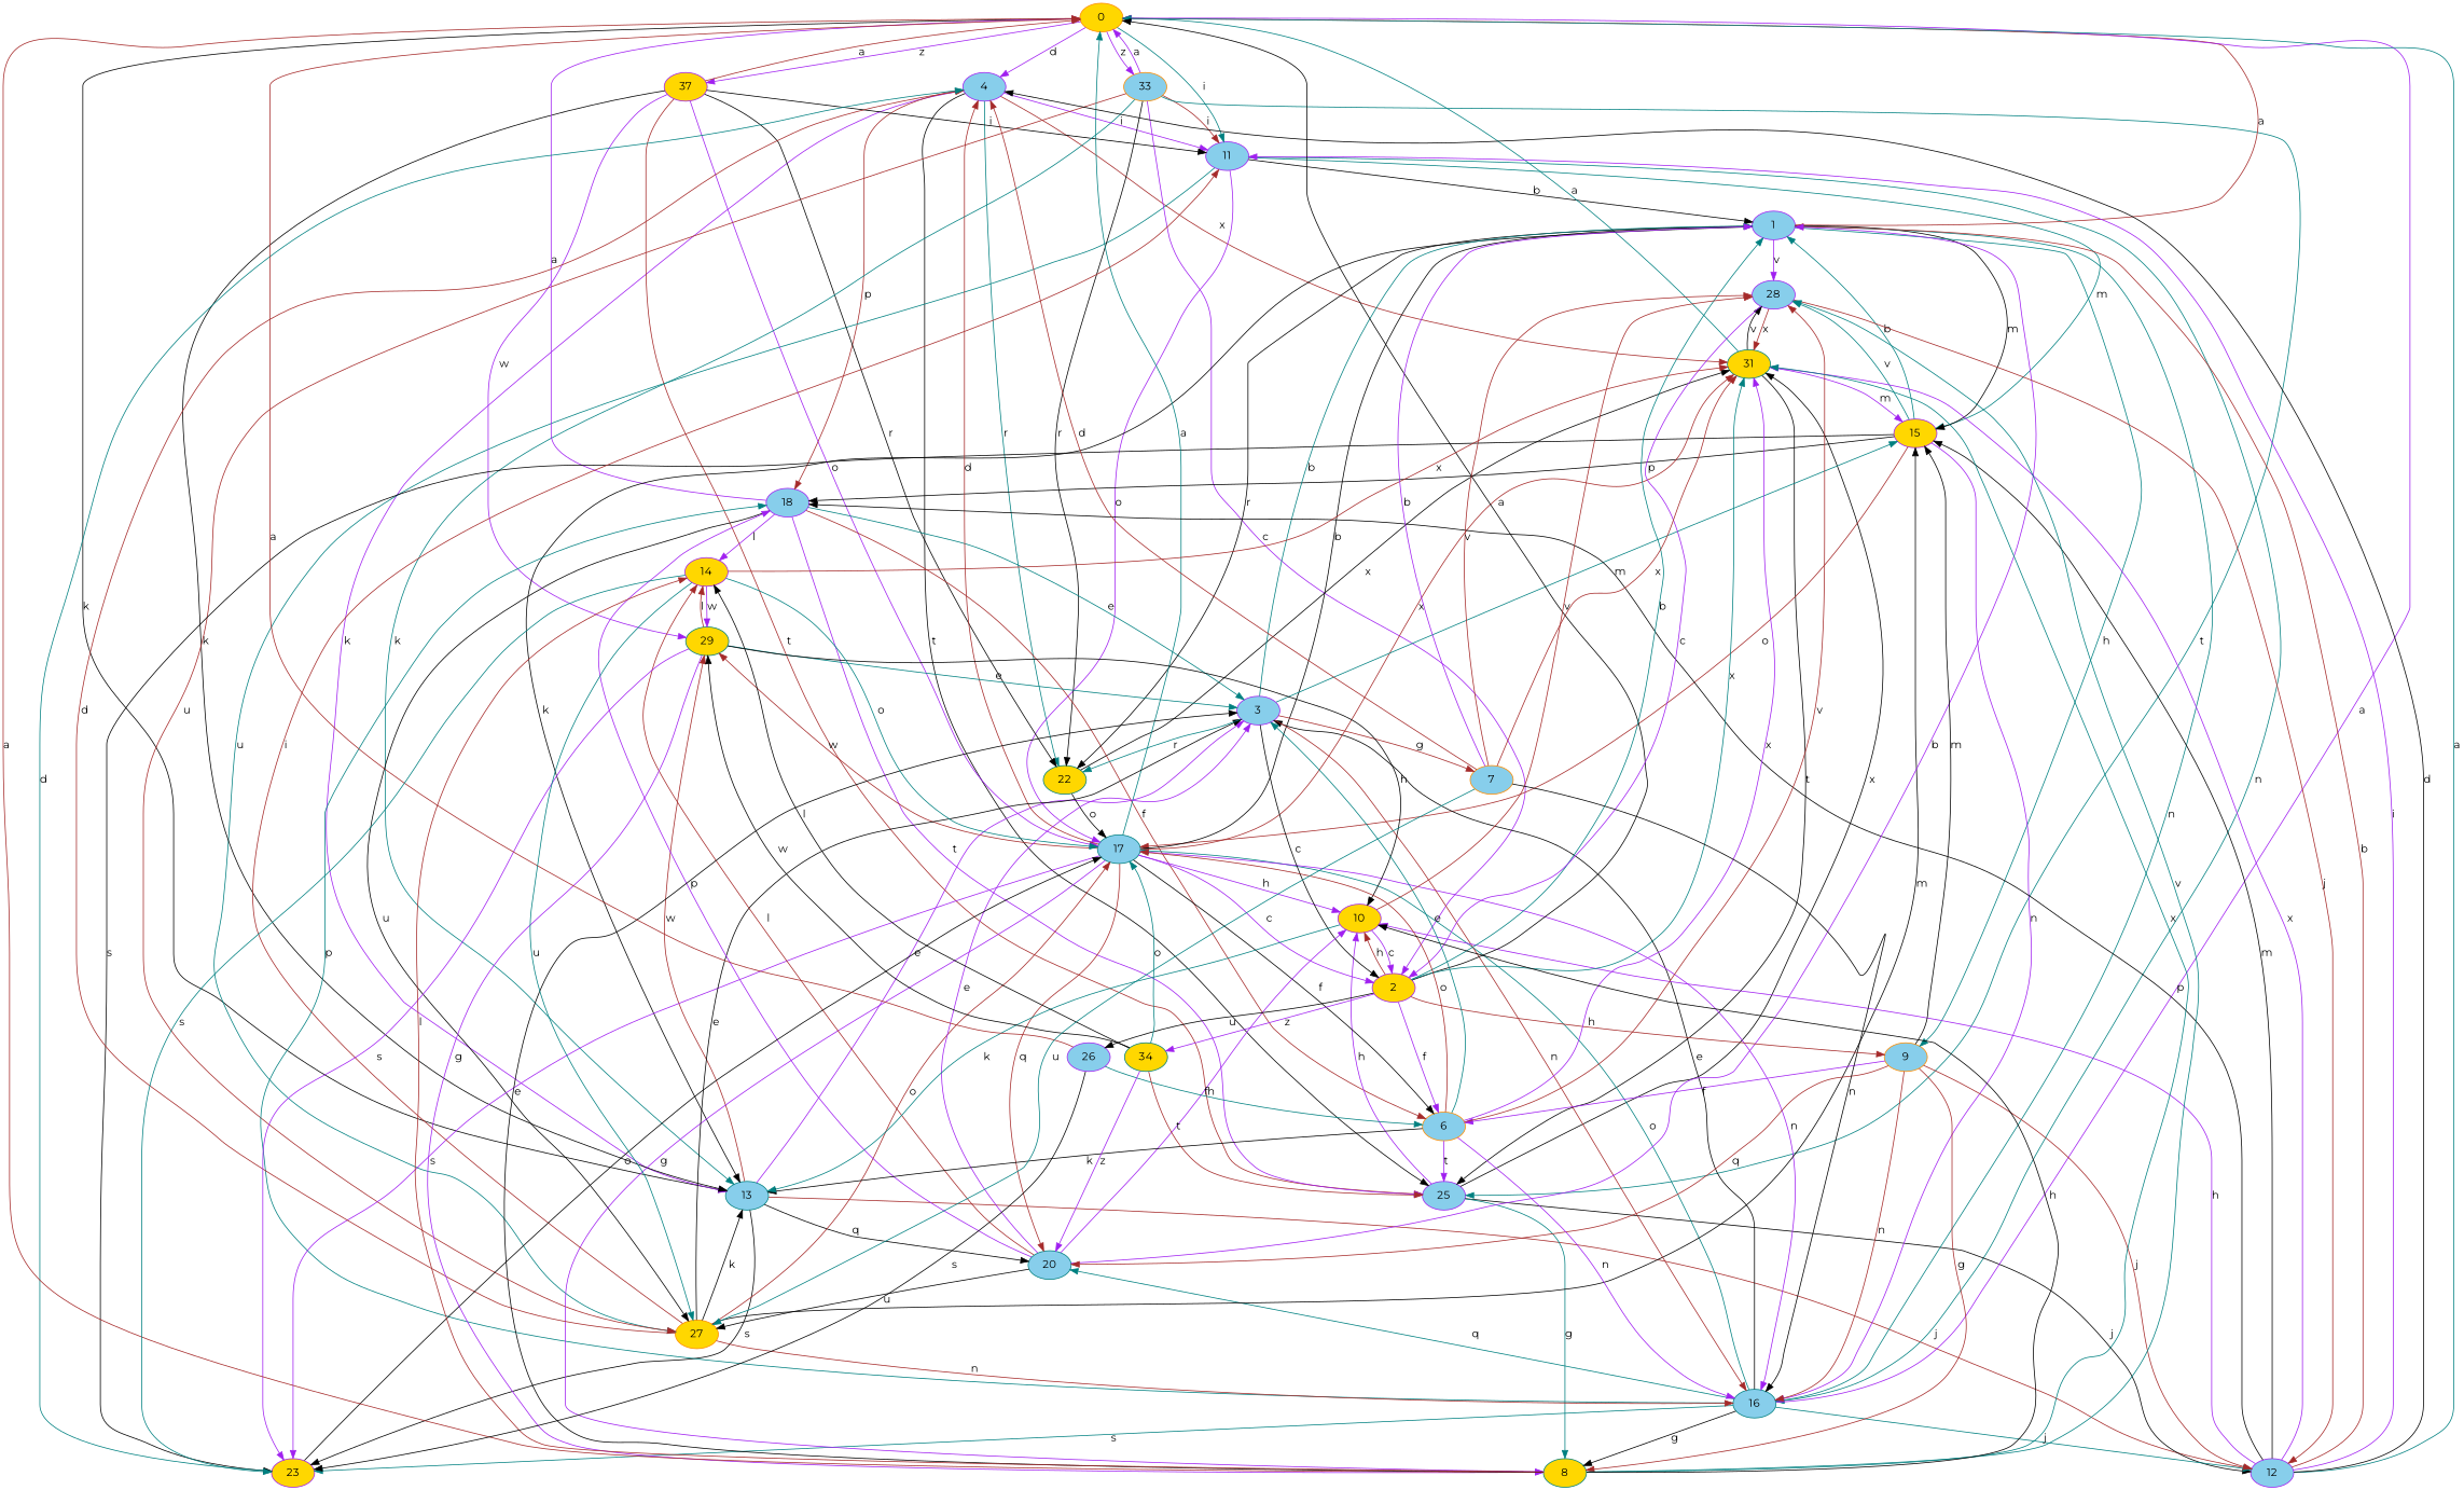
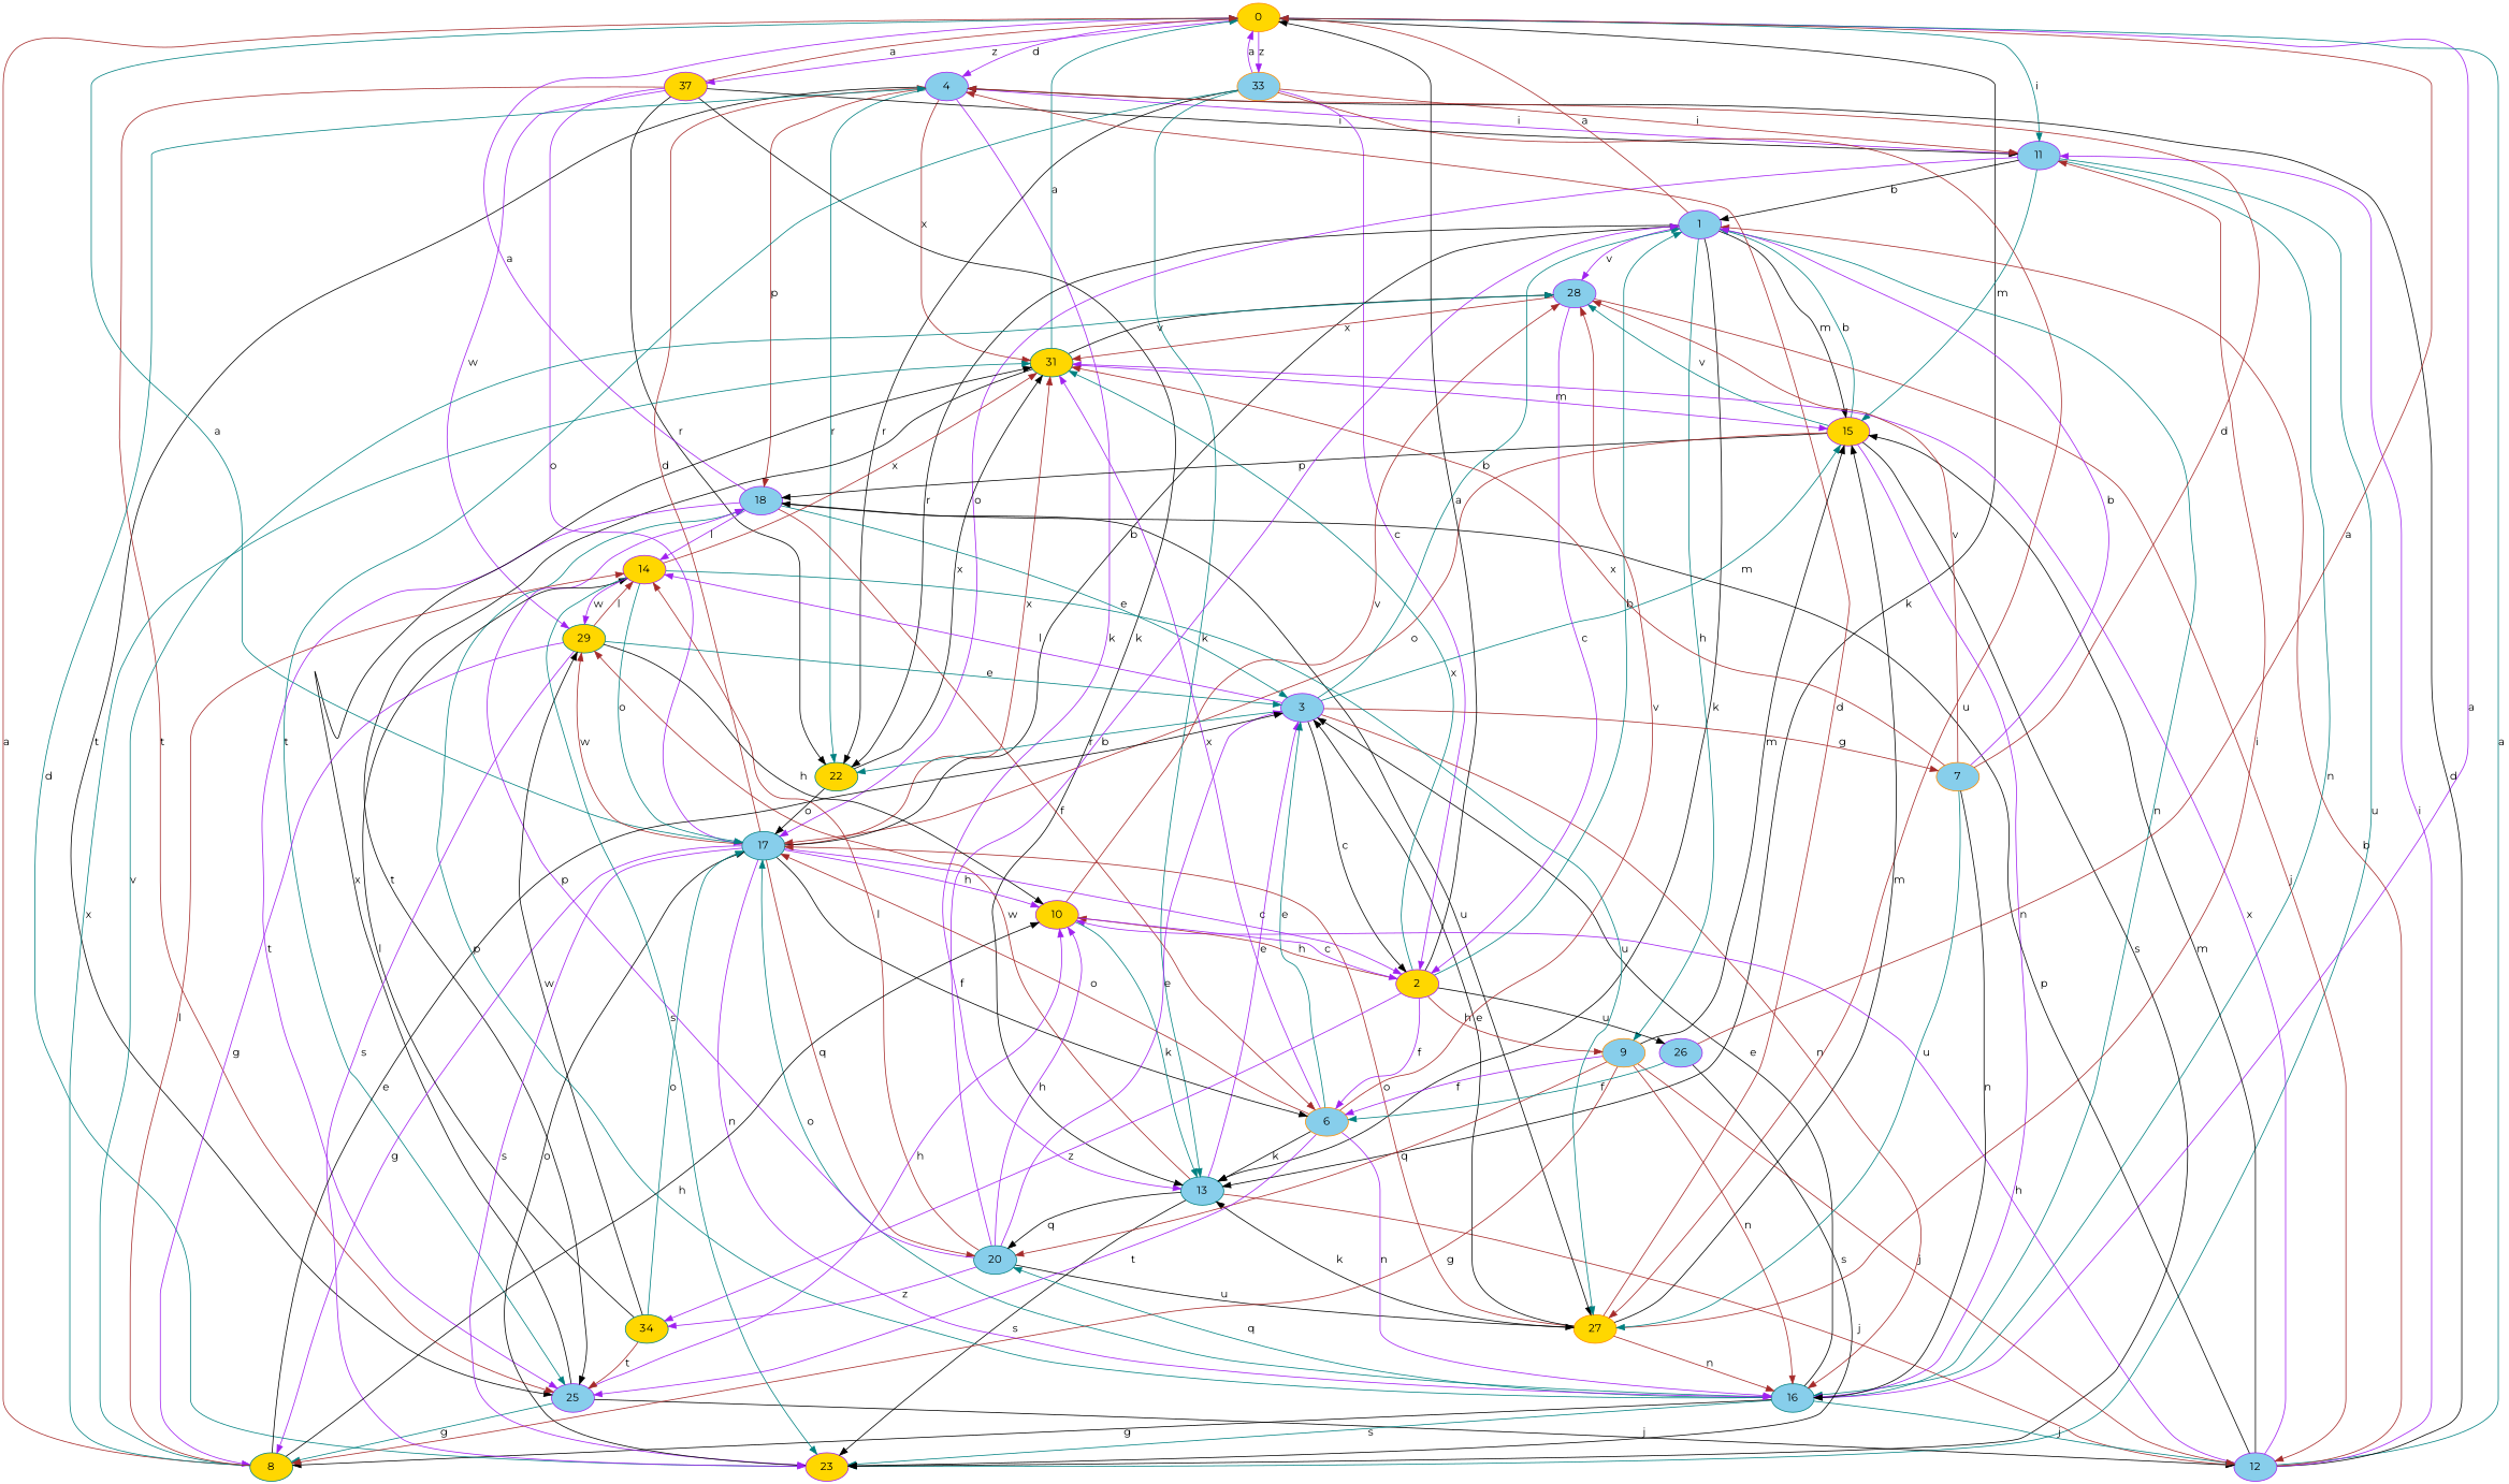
  strict digraph {
    fontname=Montserrat
    node [color=purple fillcolor=skyblue fontname=Montserrat style=filled]
    edge [color=purple fontname=Montserrat]
    0 [color=darkorange fillcolor=gold]
    4
    11
    13 [color=teal]
    n5 [fillcolor=gold label=37]
    33 [color=darkorange]
    22 [color=teal fillcolor=gold]
    31 [color=teal fillcolor=gold]
    18
    25
    1
    15 [fillcolor=gold]
    16 [color=teal]
    17 [color=teal]
    27 [color=darkorange fillcolor=gold]
    n16 [label=3]
    12
    20 [color=teal]
    23 [fillcolor=gold]
    29 [color=teal fillcolor=gold]
    2 [fillcolor=gold]
    9 [color=darkorange]
    28
    6 [color=darkorange]
    8 [color=teal fillcolor=gold]
    10 [fillcolor=gold]
    26
    34 [color=teal fillcolor=gold]
    14 [fillcolor=gold]
    7 [color=darkorange]
    0 -> 4 [label=d]
    0 -> 11 [color=teal label=i]
    0 -> 13 [color=black label=k]
    0 -> n5 [label=z]
    0 -> 33 [label=z]
    4 -> 11 [label=i]
    4 -> 13 [label=k]
    4 -> 22 [color=teal label=r]
    4 -> 31 [color=brown label=x]
    4 -> 18 [color=brown label=p]
    4 -> 25 [color=black label=t]
    11 -> 1 [color=black label=b]
    11 -> 15 [color=teal label=m]
    11 -> 16 [color=teal label=n]
    11 -> 17 [label=o]
-   11 -> 27 [color=teal label=u]
+   11 -> 23 [color=teal label=u]
    13 -> n16 [label=e]
    13 -> 12 [color=brown label=j]
    13 -> 20 [color=black label=q]
    13 -> 23 [color=black label=s]
    13 -> 29 [color=brown label=w]
    n5 -> 0 [color=brown label=a]
    n5 -> 11 [color=black label=i]
    n5 -> 13 [color=black label=k]
    n5 -> 22 [color=black label=r]
    n5 -> 25 [color=brown label=t]
    n5 -> 17 [label=o]
    n5 -> 29 [label=w]
    33 -> 0 [label=a]
    33 -> 11 [color=brown label=i]
    33 -> 13 [color=teal label=k]
    33 -> 22 [color=black label=r]
    33 -> 25 [color=teal label=t]
    33 -> 27 [color=brown label=u]
    33 -> 2 [label=c]
    22 -> 31 [color=black label=x]
    22 -> 17 [color=black label=o]
    31 -> 0 [color=teal label=a]
    31 -> 25 [color=black label=t]
    31 -> 15 [label=m]
    31 -> 28 [color=black label=v]
    18 -> 0 [label=a]
    18 -> 25 [label=t]
    18 -> 27 [color=black label=u]
    18 -> n16 [color=teal label=e]
    18 -> 6 [color=brown label=f]
    18 -> 14 [label=l]
    25 -> 31 [color=black label=x]
    25 -> 12 [color=black label=j]
    25 -> 8 [color=teal label=g]
    25 -> 10 [label=h]
    1 -> 0 [color=brown label=a]
    1 -> 13 [color=black label=k]
    1 -> 22 [color=black label=r]
    1 -> 15 [color=black label=m]
    1 -> 16 [color=teal label=n]
    1 -> 9 [color=teal label=h]
    1 -> 28 [label=v]
    15 -> 18 [color=black label=p]
    15 -> 1 [color=teal label=b]
    15 -> 16 [label=n]
    15 -> 17 [color=brown label=o]
    15 -> 23 [color=black label=s]
    15 -> 28 [color=teal label=v]
    16 -> 0 [label=a]
    16 -> 18 [color=teal label=p]
    16 -> 17 [color=teal label=o]
    16 -> n16 [color=black label=e]
    16 -> 12 [color=teal label=j]
    16 -> 20 [color=teal label=q]
    16 -> 23 [color=teal label=s]
    16 -> 8 [color=black label=g]
    17 -> 0 [color=teal label=a]
    17 -> 4 [color=brown label=d]
    17 -> 31 [color=brown label=x]
    17 -> 1 [color=black label=b]
    17 -> 16 [label=n]
    17 -> 20 [color=brown label=q]
    17 -> 23 [label=s]
    17 -> 29 [color=brown label=w]
    17 -> 2 [label=c]
    17 -> 6 [color=black label=f]
    17 -> 8 [label=g]
    17 -> 10 [label=h]
    27 -> 4 [color=brown label=d]
    27 -> 11 [color=brown label=i]
    27 -> 13 [color=black label=k]
    27 -> 15 [color=black label=m]
    27 -> 16 [color=brown label=n]
    27 -> 17 [color=brown label=o]
    27 -> n16 [color=black label=e]
    n16 -> 22 [color=teal label=r]
    n16 -> 1 [color=teal label=b]
    n16 -> 15 [color=teal label=m]
    n16 -> 16 [color=brown label=n]
    n16 -> 2 [color=black label=c]
+   n16 -> 14 [label=l]
    n16 -> 7 [color=brown label=g]
    12 -> 0 [color=teal label=a]
    12 -> 4 [color=black label=d]
    12 -> 11 [label=i]
    12 -> 31 [label=x]
    12 -> 18 [color=black label=p]
    12 -> 1 [color=brown label=b]
    12 -> 15 [color=black label=m]
    12 -> 10 [label=h]
    20 -> 18 [label=p]
    20 -> 1 [label=b]
    20 -> 27 [color=black label=u]
    20 -> n16 [label=e]
    20 -> 10 [label=h]
-   34 -> 20 [label=z]
+   20 -> 34 [label=z]
    20 -> 14 [color=brown label=l]
    23 -> 4 [color=teal label=d]
    23 -> 17 [color=black label=o]
    29 -> n16 [color=teal label=e]
    29 -> 23 [label=s]
    29 -> 8 [label=g]
    29 -> 10 [color=black label=h]
    29 -> 14 [color=brown label=l]
    2 -> 0 [color=black label=a]
    2 -> 31 [color=teal label=x]
    2 -> 1 [color=teal label=b]
    2 -> 9 [color=brown label=h]
    2 -> 6 [label=f]
    2 -> 10 [color=brown label=h]
    2 -> 26 [color=black label=u]
    2 -> 34 [label=z]
    9 -> 15 [color=black label=m]
    9 -> 16 [color=brown label=n]
    9 -> 12 [color=brown label=j]
    9 -> 20 [color=brown label=q]
    9 -> 6 [label=f]
    9 -> 8 [color=brown label=g]
    28 -> 31 [color=brown label=x]
    28 -> 12 [color=brown label=j]
    28 -> 2 [label=c]
    6 -> 13 [color=black label=k]
    6 -> 31 [label=x]
    6 -> 25 [label=t]
    6 -> 16 [label=n]
    6 -> 17 [color=brown label=o]
    6 -> n16 [color=teal label=e]
    6 -> 28 [color=brown label=v]
    8 -> 0 [color=brown label=a]
    8 -> 31 [color=teal label=x]
    8 -> n16 [color=black label=e]
    8 -> 28 [color=teal label=v]
    8 -> 10 [color=black label=h]
    8 -> 14 [color=brown label=l]
    10 -> 13 [color=teal label=k]
    10 -> 2 [label=c]
    10 -> 28 [color=brown label=v]
    26 -> 0 [color=brown label=a]
    26 -> 23 [color=black label=s]
    26 -> 6 [color=teal label=f]
    34 -> 25 [color=brown label=t]
    34 -> 17 [color=teal label=o]
    34 -> 29 [color=black label=w]
    34 -> 14 [color=black label=l]
    14 -> 31 [color=brown label=x]
    14 -> 17 [color=teal label=o]
    14 -> 27 [color=teal label=u]
    14 -> 23 [color=teal label=s]
    14 -> 29 [label=w]
    7 -> 4 [color=brown label=d]
    7 -> 31 [color=brown label=x]
    7 -> 1 [label=b]
    7 -> 16 [color=black label=n]
    7 -> 27 [color=teal label=u]
    7 -> 28 [color=brown label=v]
  }
